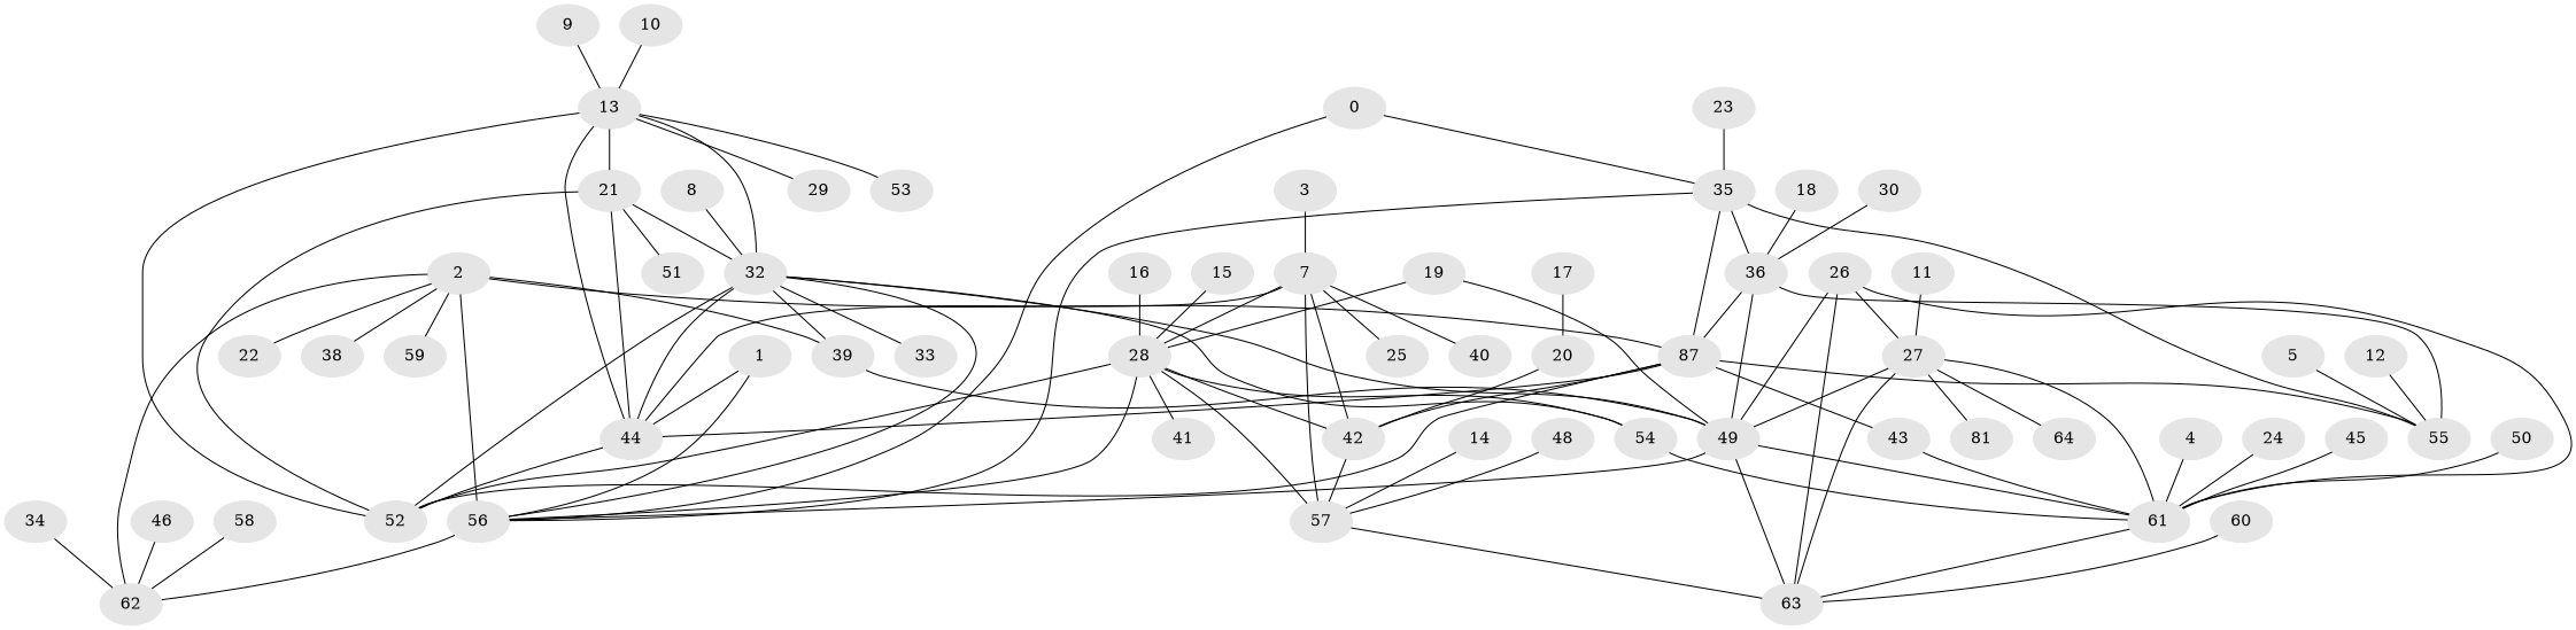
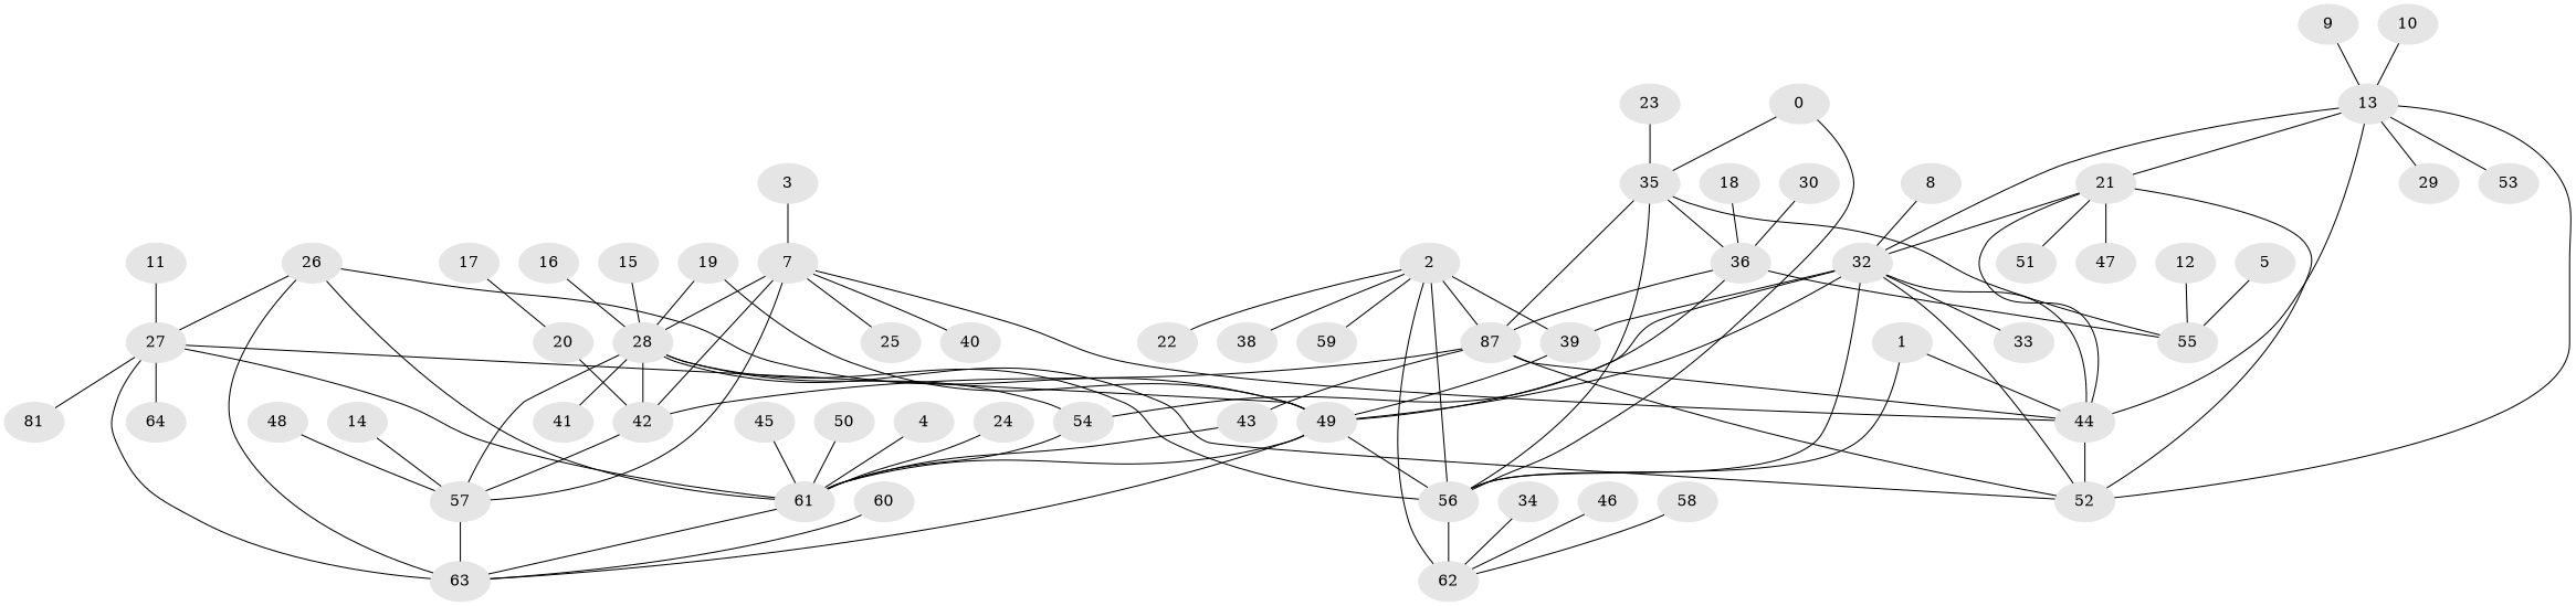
  graph {
    node [color=gray90 style=filled]
    edge [weight=1.0]
    1
    44
    56
    52
    62
    2
    22
    n8 [label=87]
    38
    39
    59
    55
    42
    43
    49
    3
    7
    25
    28
    40
    57
    4
    61
    63
    5
    n26 [label=0]
    35
    36
    41
    54
    8
    32
    33
    9
    13
    21
    29
    53
    10
    11
    27
    n42 [label=81]
    64
    12
+   47
    51
    14
    15
    16
    17
    20
    18
    19
    23
    24
    26
    30
    34
    45
    46
    48
    50
    58
    60
    1 -- 44
    1 -- 56
    44 -- 52
    56 -- 62 [weight=2.0]
    2 -- 56 [weight=6.0]
    2 -- 62 [weight=3.0]
    2 -- 22
    2 -- n8
    2 -- 38
    2 -- 39
    2 -- 59
    n8 -- 44
    n8 -- 52
-   n8 -- 55 [weight=2.0]
    n8 -- 42
    n8 -- 43
    39 -- 49
    42 -- 57
    43 -- 61
    49 -- 56
    49 -- 61
    49 -- 63
    3 -- 7
    7 -- 44
    7 -- 42 [weight=2.0]
    7 -- 25
    7 -- 28 [weight=4.0]
    7 -- 40
    7 -- 57 [weight=2.0]
    28 -- 56
    28 -- 52
    28 -- 42 [weight=2.0]
    28 -- 57 [weight=2.0]
    28 -- 41
    28 -- 54
    57 -- 63
    4 -- 61
    61 -- 63
    5 -- 55
    n26 -- 56
    n26 -- 35
    35 -- 56
    35 -- n8 [weight=2.0]
    35 -- 55 [weight=4.0]
    35 -- 36 [weight=2.0]
    36 -- n8
    36 -- 55 [weight=2.0]
    36 -- 49
    54 -- 61
    8 -- 32
    32 -- 44
    32 -- 56
    32 -- 52
    32 -- 39
    32 -- 49
    32 -- 54
    32 -- 33
    9 -- 13
    13 -- 44 [weight=2.0]
    13 -- 52 [weight=2.0]
    13 -- 32 [weight=2.0]
    13 -- 21 [weight=2.0]
    13 -- 29
    13 -- 53
    21 -- 44
    21 -- 52
    21 -- 32
+   21 -- 47
    21 -- 51
    10 -- 13
    11 -- 27
    27 -- 49
    27 -- 61
    27 -- 63
    27 -- n42
    27 -- 64
    12 -- 55
    14 -- 57
    15 -- 28
    16 -- 28
    17 -- 20
    20 -- 42
    18 -- 36
    19 -- 49
    19 -- 28
    23 -- 35
    24 -- 61
    26 -- 49 [weight=2.0]
    26 -- 61 [weight=2.0]
    26 -- 63 [weight=2.0]
    26 -- 27 [weight=2.0]
    30 -- 36
    34 -- 62
    45 -- 61
    46 -- 62
    48 -- 57
    50 -- 61
    58 -- 62
    60 -- 63
  }
